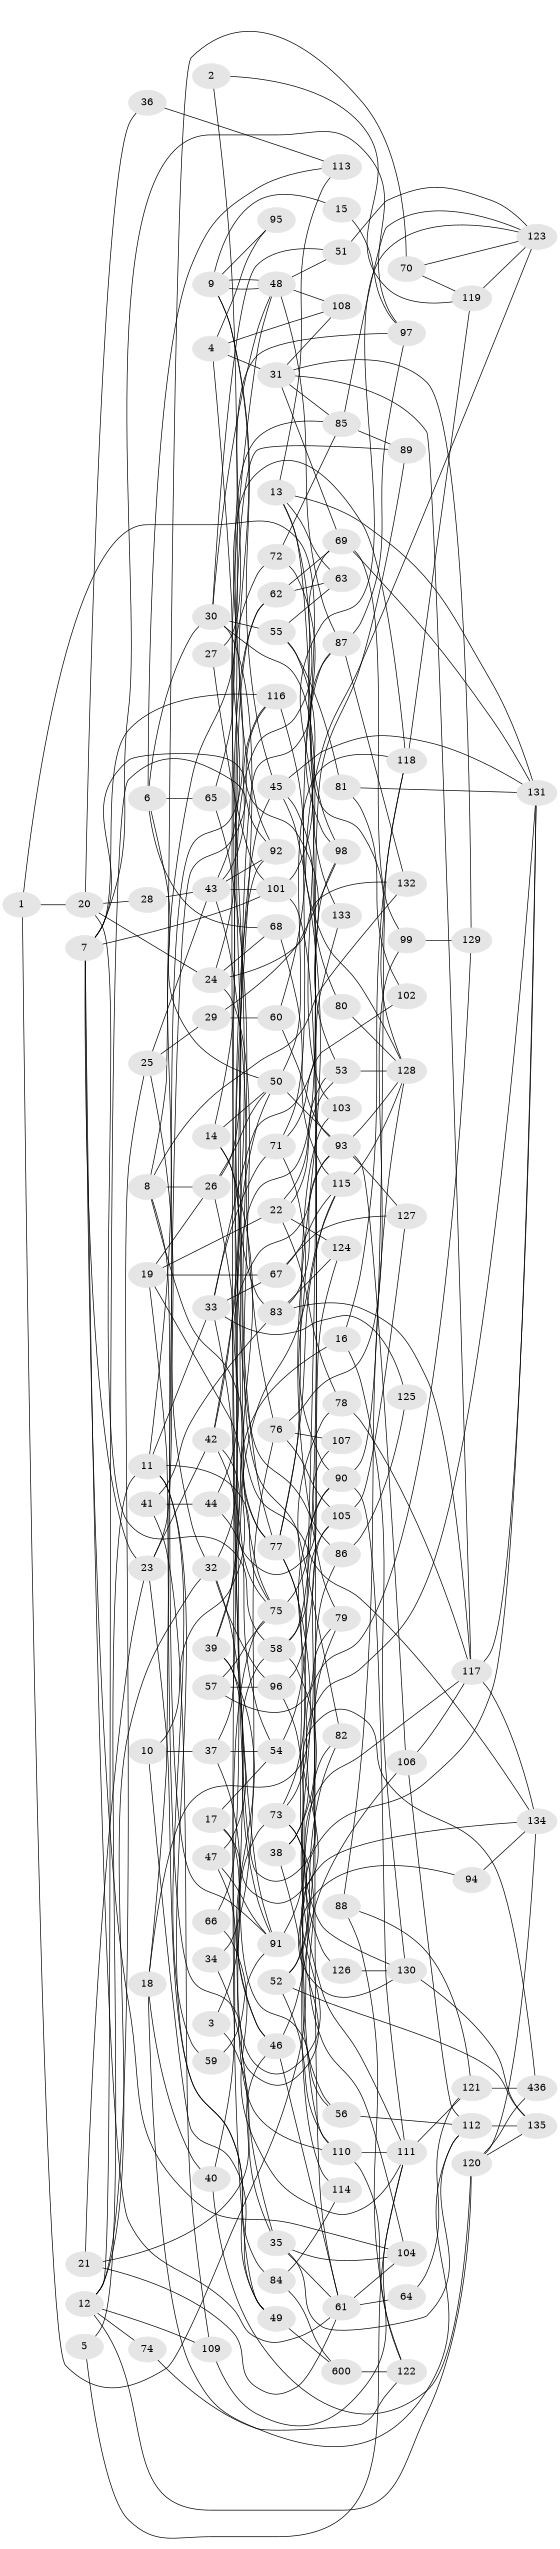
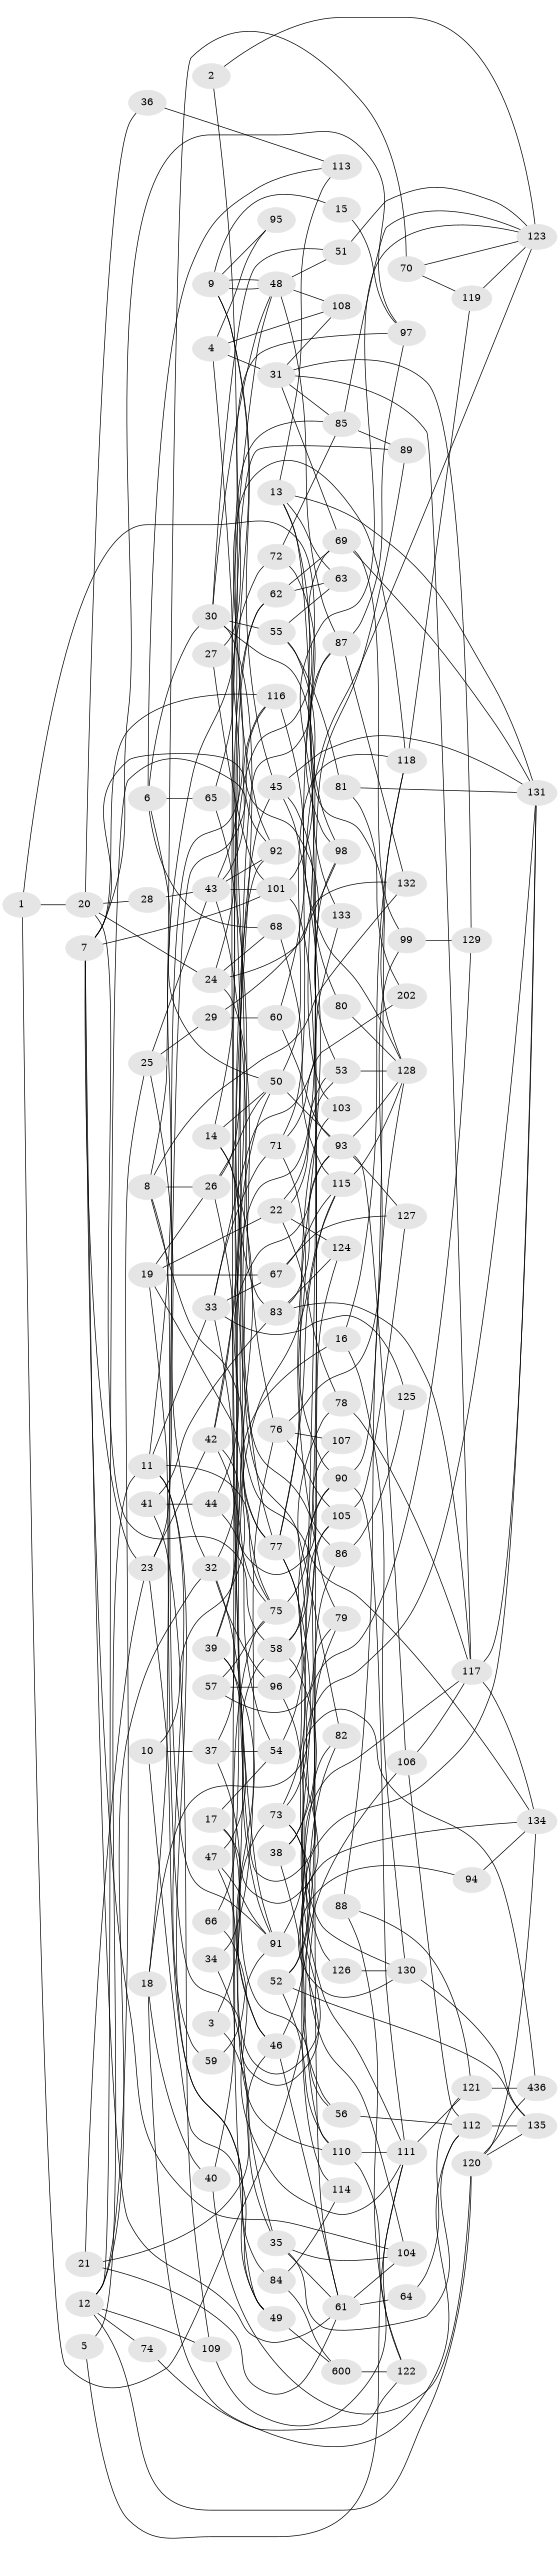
  graph {
    rankdir=LR
    node [color=gray90 style=filled]
    1
    20
    106
    128
    24
    28
    36
    58
    112
    117
    2
    91
    123
    3
    35
    73
    61
    104
    130
    129
    90
    4
    31
    86
    95
    108
    85
    69
    125
    5
    11
    111
    49
    33
    59
    75
    121
    6
    30
    50
    65
    68
    113
    48
    51
    55
    83
    103
    118
    93
    76
    89
    115
    7
    23
    53
    97
    101
    116
    42
    84
    64
    110
    8
    26
    70
    77
    132
    n69 [label=436]
    119
    9
    15
    45
    92
    131
    79
    80
    87
    10
    16
    37
    54
    46
    n84 [label=600]
    67
    71
    133
    12
    25
    32
    74
    109
    120
    29
    43
    98
    96
    122
    134
    135
    13
    63
    14
    62
    17
    82
    78
    18
    40
    105
    127
    19
    22
    94
    124
    126
    21
    107
    114
    60
    72
    99
    27
    81
-   102
+   102 [label=202]
    34
    38
    56
    39
    41
    44
    47
    52
    57
    66
    88
    1 -- 20
    1 -- 106
    1 -- 128
    20 -- 24
    20 -- 28
    20 -- 36
    20 -- 58
    106 -- 112
    106 -- 117
    24 -- 68
    24 -- 132
    24 -- 62
    24 -- 82
    28 -- 43
    36 -- 113
    58 -- 89
    58 -- 105
    58 -- 126
    112 -- 135
    117 -- 131
    117 -- 134
    2 -- 91
-   2 -- 119
+   2 -- 123
    91 -- 117
    3 -- 35
    3 -- 73
    35 -- 112
    35 -- 61
    35 -- 104
    73 -- 104
    73 -- 130
    73 -- 129
    73 -- 90
    61 -- 104
    61 -- 64
    130 -- 135
    90 -- 111
    90 -- 118
    4 -- 31
    4 -- 86
    4 -- 95
    4 -- 108
    31 -- 117
    31 -- 129
    31 -- 108
    31 -- 85
    31 -- 69
    86 -- 125
    85 -- 123
    85 -- 89
    69 -- 131
    69 -- 99
    5 -- 11
    5 -- 111
    11 -- 85
    11 -- 49
    11 -- 33
    11 -- 59
    11 -- 75
    111 -- 121
    49 -- n84
    33 -- 125
    33 -- 49
    33 -- 67
    33 -- 71
    33 -- 133
    59 -- 91
    75 -- 90
    121 -- n69
    6 -- 30
    6 -- 50
    6 -- 65
    6 -- 68
    6 -- 113
    30 -- 48
    30 -- 51
    30 -- 55
    30 -- 83
    30 -- 103
    50 -- 118
    50 -- 93
    65 -- 76
    65 -- 89
    68 -- 115
    48 -- 108
    48 -- 51
    48 -- 87
    51 -- 123
    55 -- 133
    55 -- 63
    55 -- 81
    83 -- 117
    83 -- 93
    83 -- 124
    118 -- 119
    93 -- 106
    93 -- 128
    93 -- 127
    76 -- 105
    76 -- 107
    76 -- 99
    115 -- 128
    7 -- 61
    7 -- 104
    7 -- 23
    7 -- 53
    7 -- 97
    7 -- 101
    7 -- 116
    23 -- 118
    23 -- 42
    23 -- 84
    53 -- 128
    101 -- 123
    101 -- 110
    116 -- 128
    42 -- 50
    42 -- 48
    42 -- 54
    42 -- 107
    84 -- n84
    84 -- 114
    64 -- 121
    110 -- 111
    110 -- 122
    8 -- 91
    8 -- 26
    8 -- 70
    8 -- 77
    8 -- 132
    26 -- 69
    26 -- 50
    26 -- n69
    70 -- 123
    70 -- 119
    77 -- 130
    77 -- 111
    77 -- 103
    77 -- 115
    119 -- 123
    9 -- 95
    9 -- 48
    9 -- 48
    9 -- 15
    9 -- 45
    9 -- 92
    15 -- 97
    45 -- 131
    45 -- 79
    45 -- 80
    80 -- 128
    87 -- 97
    87 -- 132
    10 -- 49
    10 -- 16
    10 -- 37
    16 -- 130
    16 -- 118
    37 -- 87
    37 -- 54
    37 -- 46
    54 -- 78
    46 -- 61
    46 -- 82
    n84 -- 122
    67 -- 115
    67 -- 127
    71 -- 90
    71 -- 87
    71 -- 102
    12 -- 92
    12 -- 25
    12 -- 32
    12 -- 74
    12 -- 109
    12 -- 120
    25 -- 32
    25 -- 29
    25 -- 43
    32 -- 91
    32 -- 98
    32 -- 96
    74 -- 122
    109 -- 111
    120 -- n69
    120 -- 134
    120 -- 135
    29 -- 98
    29 -- 60
    43 -- 101
    43 -- 116
    43 -- 77
    43 -- 92
    43 -- 72
    96 -- 124
    96 -- 114
    13 -- 61
    13 -- 113
    13 -- 131
    13 -- 98
    13 -- 63
    14 -- 75
    14 -- 50
    14 -- 134
    14 -- 62
    62 -- 69
    62 -- 63
    17 -- 54
    17 -- 134
    17 -- 82
    78 -- 117
    18 -- 112
    18 -- 116
    18 -- 40
    18 -- 105
    40 -- 75
    40 -- 120
    105 -- 127
    19 -- 26
    19 -- 77
    19 -- 67
    19 -- 22
    19 -- 94
    22 -- 53
    22 -- 53
    22 -- 78
    22 -- 124
    94 -- 134
    126 -- 130
    21 -- 61
    21 -- 23
    21 -- 46
    60 -- 123
    60 -- 93
    72 -- 85
    72 -- 98
    99 -- 129
    27 -- 97
    27 -- 101
    81 -- 131
    81 -- 102
    34 -- 35
    34 -- 76
    38 -- 131
    38 -- 79
    38 -- 56
    56 -- 112
    39 -- 115
    39 -- 45
    39 -- 46
    39 -- 56
    41 -- 83
    41 -- 109
    41 -- 44
    44 -- 75
    44 -- 93
    47 -- 58
    47 -- 91
    47 -- 110
    52 -- 86
    52 -- 110
    52 -- 131
    52 -- 135
    57 -- 75
    57 -- 79
    57 -- 96
    66 -- 111
    66 -- 92
    88 -- 128
    88 -- 121
    88 -- 122
  }
